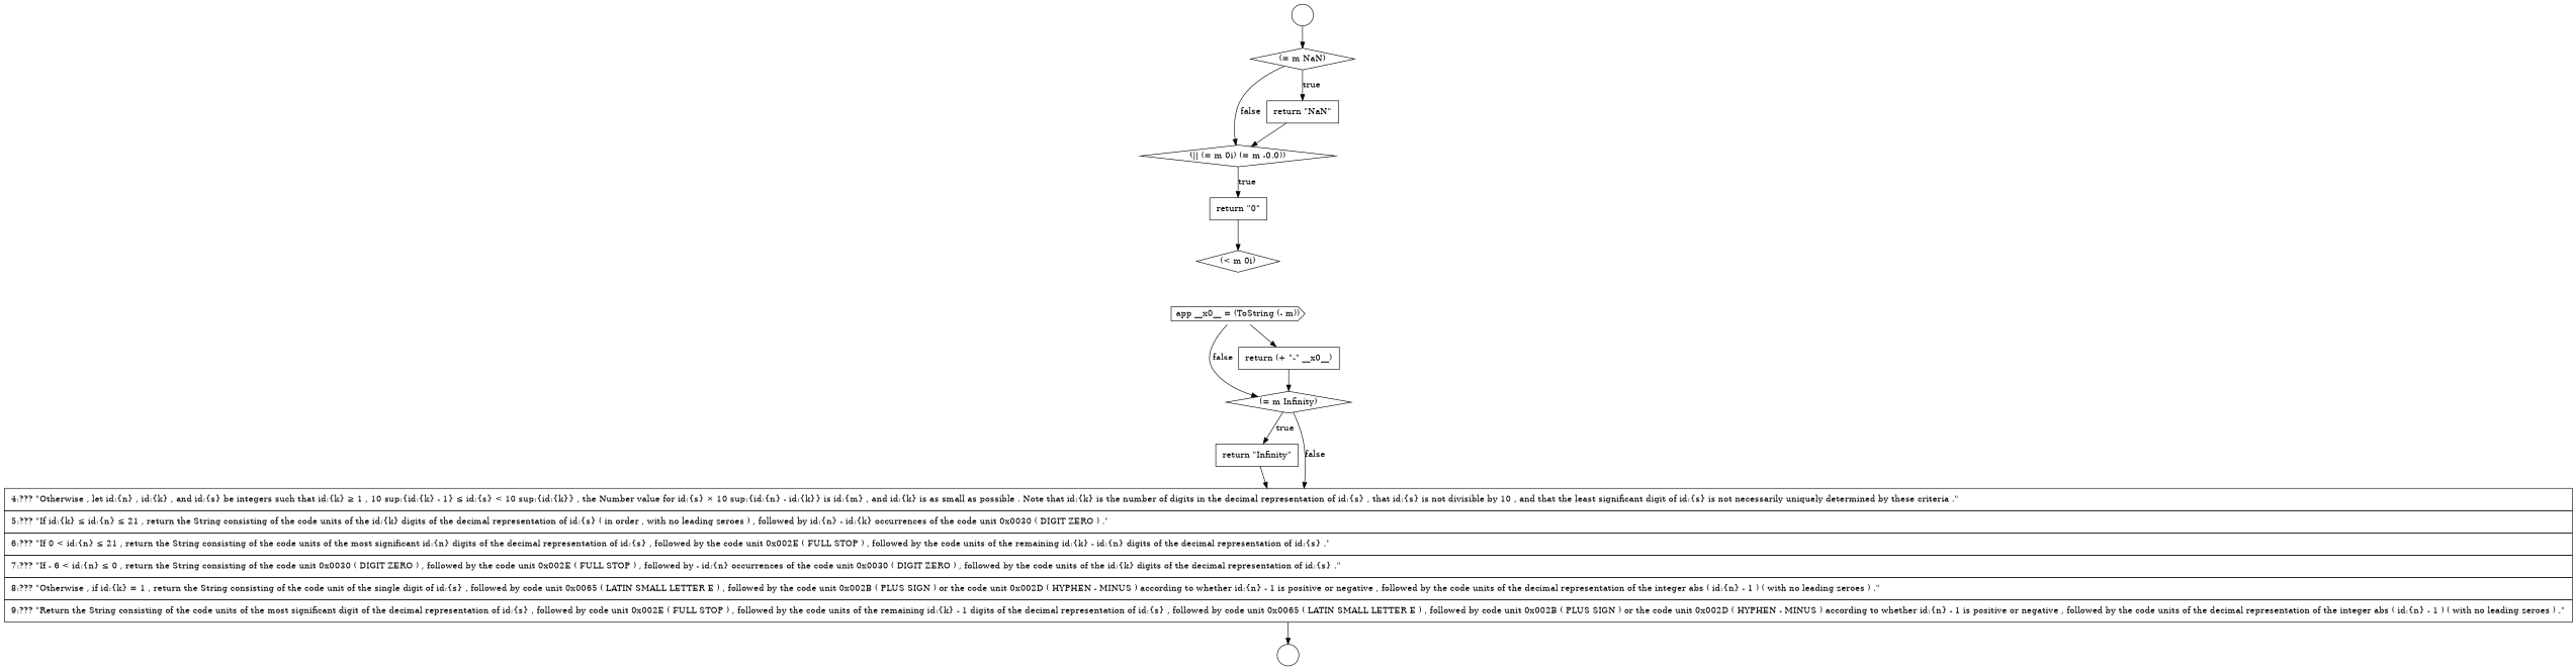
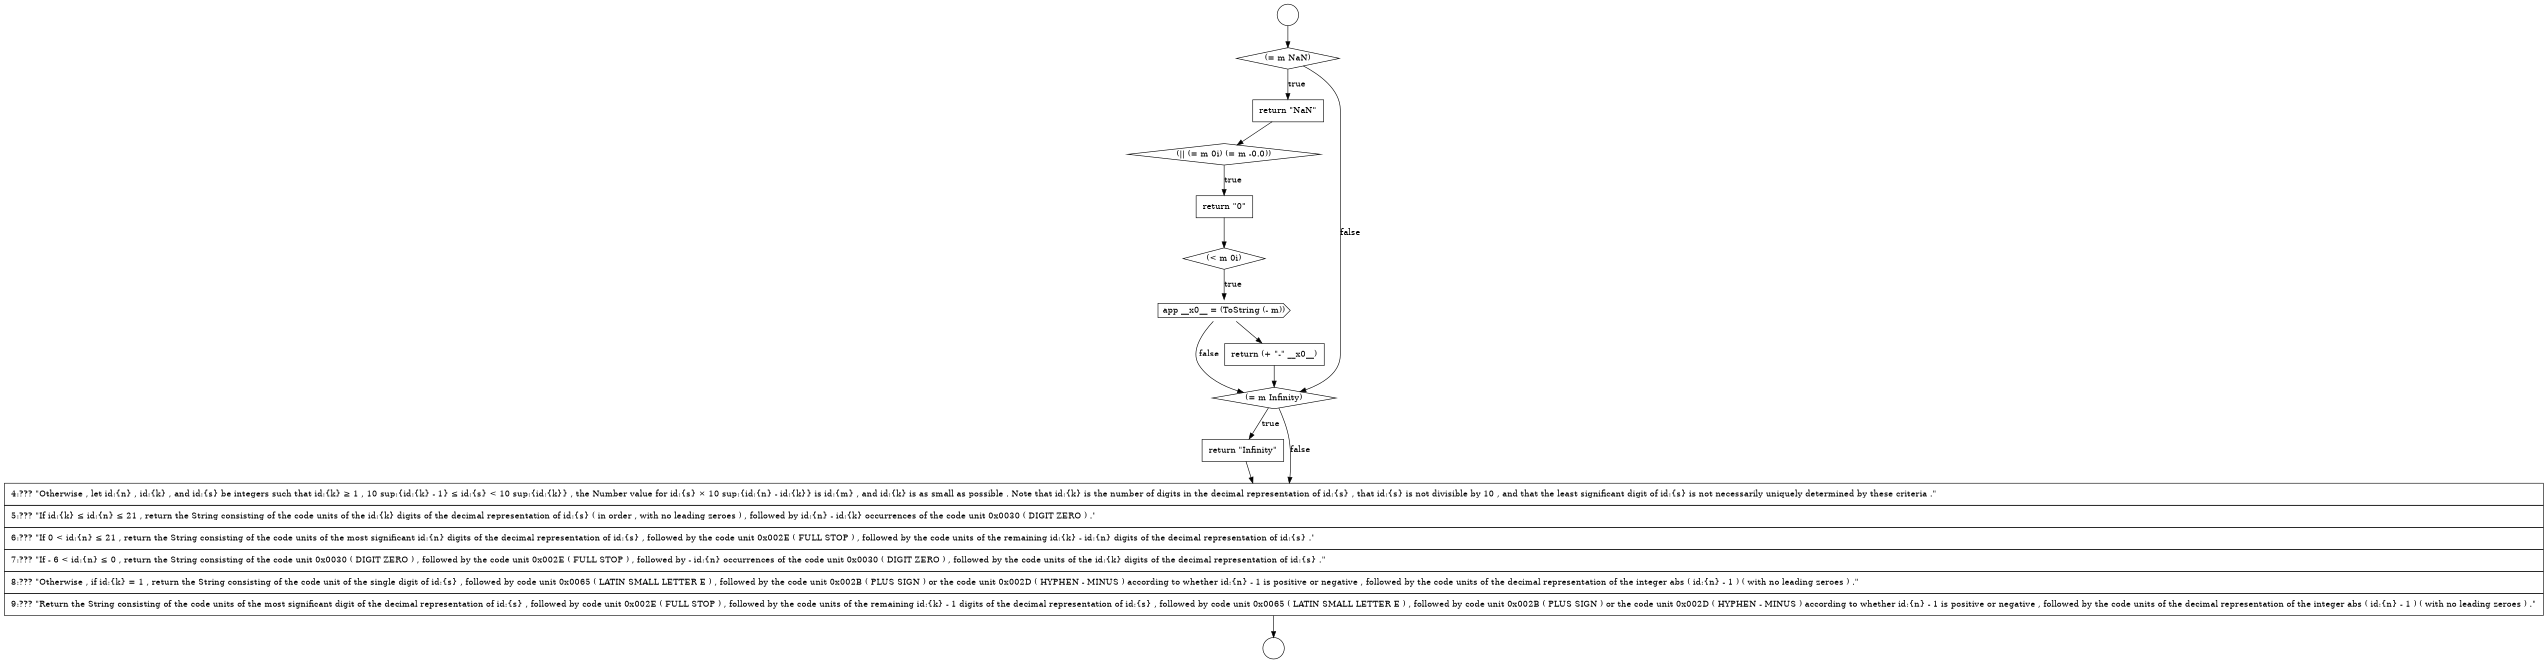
  digraph {
    node [color=black fillcolor=white shape=none style=filled]
    edge [color=black]
    n1 [label=" " shape=circle]
    n2 [label=<<font color="black">(= m NaN)</font>> shape=diamond]
    n3 [label=<<font color="black">(|| (= m 0i) (= m -0.0))</font>> shape=diamond]
    n4 [label=<<font color="black">     <table border="0" cellborder="1" cellspacing="0" cellpadding="10">       <tr><td align="left">return &quot;NaN&quot;</td></tr>     </table>   </font>> margin=0]
    n5 [label=<<font color="black">     <table border="0" cellborder="1" cellspacing="0" cellpadding="10">       <tr><td align="left">return &quot;0&quot;</td></tr>     </table>   </font>> margin=0]
    n6 [label=<<font color="black">(&lt; m 0i)</font>> shape=diamond]
    n7 [label=<<font color="black">app __x0__ = (ToString (- m))</font>> shape=cds]
    n8 [label=" " shape=circle]
    n9 [label=<<font color="black">(= m Infinity)</font>> shape=diamond]
    n10 [label=<<font color="black">     <table border="0" cellborder="1" cellspacing="0" cellpadding="10">       <tr><td align="left">return &quot;Infinity&quot;</td></tr>     </table>   </font>> margin=0]
    n11 [label=<<font color="black">     <table border="0" cellborder="1" cellspacing="0" cellpadding="10">       <tr><td align="left">4:??? &quot;Otherwise , let id:{n} , id:{k} , and id:{s} be integers such that id:{k} &ge; 1 , 10 sup:{id:{k} - 1} &le; id:{s} &lt; 10 sup:{id:{k}} , the Number value for id:{s} &times; 10 sup:{id:{n} - id:{k}} is id:{m} , and id:{k} is as small as possible . Note that id:{k} is the number of digits in the decimal representation of id:{s} , that id:{s} is not divisible by 10 , and that the least significant digit of id:{s} is not necessarily uniquely determined by these criteria .&quot;</td></tr>       <tr><td align="left">5:??? &quot;If id:{k} &le; id:{n} &le; 21 , return the String consisting of the code units of the id:{k} digits of the decimal representation of id:{s} ( in order , with no leading zeroes ) , followed by id:{n} - id:{k} occurrences of the code unit 0x0030 ( DIGIT ZERO ) .&quot;</td></tr>       <tr><td align="left">6:??? &quot;If 0 &lt; id:{n} &le; 21 , return the String consisting of the code units of the most significant id:{n} digits of the decimal representation of id:{s} , followed by the code unit 0x002E ( FULL STOP ) , followed by the code units of the remaining id:{k} - id:{n} digits of the decimal representation of id:{s} .&quot;</td></tr>       <tr><td align="left">7:??? &quot;If - 6 &lt; id:{n} &le; 0 , return the String consisting of the code unit 0x0030 ( DIGIT ZERO ) , followed by the code unit 0x002E ( FULL STOP ) , followed by - id:{n} occurrences of the code unit 0x0030 ( DIGIT ZERO ) , followed by the code units of the id:{k} digits of the decimal representation of id:{s} .&quot;</td></tr>       <tr><td align="left">8:??? &quot;Otherwise , if id:{k} = 1 , return the String consisting of the code unit of the single digit of id:{s} , followed by code unit 0x0065 ( LATIN SMALL LETTER E ) , followed by the code unit 0x002B ( PLUS SIGN ) or the code unit 0x002D ( HYPHEN - MINUS ) according to whether id:{n} - 1 is positive or negative , followed by the code units of the decimal representation of the integer abs ( id:{n} - 1 ) ( with no leading zeroes ) .&quot;</td></tr>       <tr><td align="left">9:??? &quot;Return the String consisting of the code units of the most significant digit of the decimal representation of id:{s} , followed by code unit 0x002E ( FULL STOP ) , followed by the code units of the remaining id:{k} - 1 digits of the decimal representation of id:{s} , followed by code unit 0x0065 ( LATIN SMALL LETTER E ) , followed by code unit 0x002B ( PLUS SIGN ) or the code unit 0x002D ( HYPHEN - MINUS ) according to whether id:{n} - 1 is positive or negative , followed by the code units of the decimal representation of the integer abs ( id:{n} - 1 ) ( with no leading zeroes ) .&quot;</td></tr>     </table>   </font>> margin=0]
    n12 [label=<<font color="black">     <table border="0" cellborder="1" cellspacing="0" cellpadding="10">       <tr><td align="left">return (+ &quot;-&quot; __x0__)</td></tr>     </table>   </font>> margin=0]
    n1 -> n2
-   n2 -> n3 [label=<<font color="black">false</font>>]
+   n2 -> n9 [label=<<font color="black">false</font>>]
    n2 -> n4 [label=<<font color="black">true</font>>]
    n3 -> n5 [label=<<font color="black">true</font>>]
    n4 -> n3
    n5 -> n6
+   n6 -> n7 [label=<<font color="black">true</font>>]
    n7 -> n9 [label=<<font color="black">false</font>>]
    n7 -> n12
    n9 -> n10 [label=<<font color="black">true</font>>]
    n9 -> n11 [label=<<font color="black">false</font>>]
    n10 -> n11
    n11 -> n8
    n12 -> n9
  }
